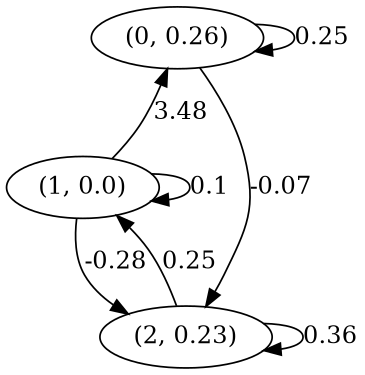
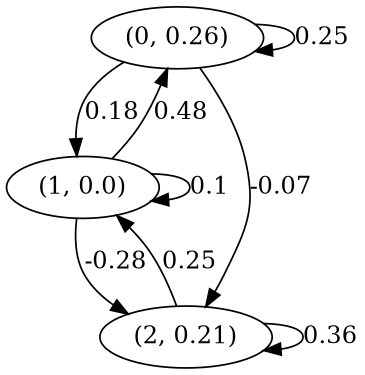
  digraph {
    n1 [label="(0, 0.26)"]
    n2 [label="(1, 0.0)"]
-   n3 [label="(2, 0.23)"]
+   n3 [label="(2, 0.21)"]
    n1 -> n1 [label=0.25]
+   n1 -> n2 [label=0.18]
    n1 -> n3 [label=-0.07]
-   n2 -> n1 [label=3.48]
+   n2 -> n1 [label=0.48]
    n2 -> n2 [label=0.1]
    n2 -> n3 [label=-0.28]
    n3 -> n2 [label=0.25]
    n3 -> n3 [label=0.36]
  }
